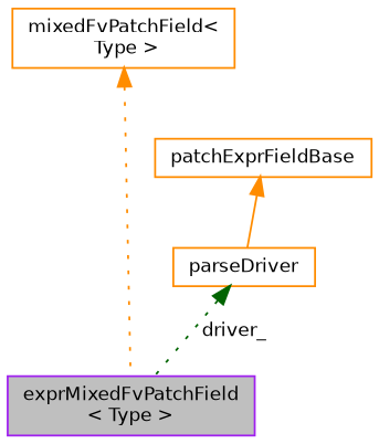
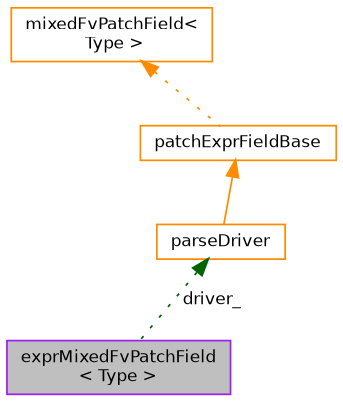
  digraph {
    node [color=darkorange fontname=Helvetica fontsize=10 shape=record]
    edge [color=darkorange dir=back fontname=Helvetica fontsize=10 labelfontname=Helvetica labelfontsize=10 style=dotted]
    n1 [color=purple fillcolor=grey75 fontcolor=black height=0.2 label="exprMixedFvPatchField\l\< Type \>" style=filled width=0.4]
    n2 [height=0.2 label="mixedFvPatchField\<\l Type \>" width=0.4]
    n3 [height=0.2 label=patchExprFieldBase width=0.4]
    n4 [height=0.2 label=parseDriver width=0.4]
-   n2 -> n1
+   n2 -> n3
    n3 -> n4 [style=solid]
    n4 -> n1 [color=darkgreen label=" driver_"]
  }
